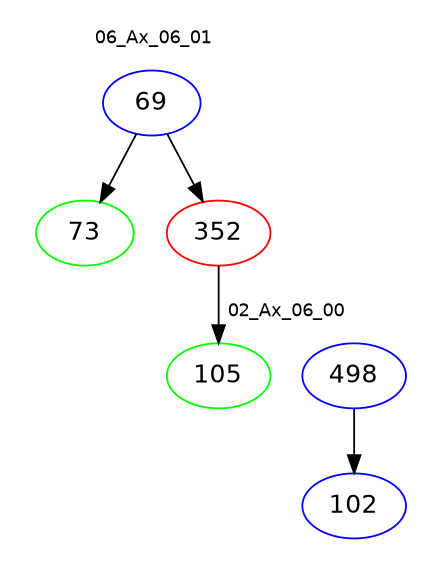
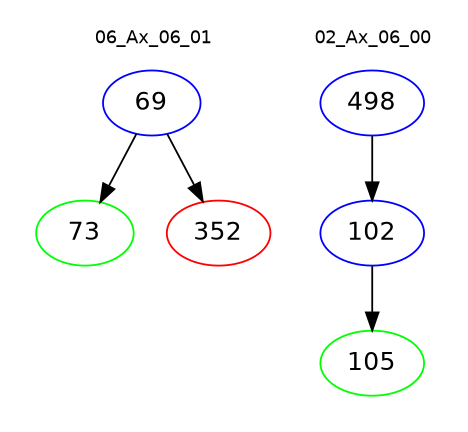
  digraph {
    fontname="DejaVu Sans"
    node [color=blue fontname="DejaVu Sans"]
    edge [color=black fontname="DejaVu Sans"]
    n1 [label=69]
    n2 [color=green label=73]
    n3 [color=red label=352]
    n4 [label=102]
    n5 [label=498]
    n6 [color=green label=105]
    subgraph cluster_1 {
      color=white
      fontsize=10
      label="06_Ax_06_01"
      n1
      n2
      n3
    }
    subgraph cluster_2 {
      color=white
      fontsize=10
      label="02_Ax_06_00"
      n4
      n5
      n6
    }
    n1 -> n2
    n1 -> n3
-   n3 -> n6
+   n4 -> n6
    n5 -> n4
  }
